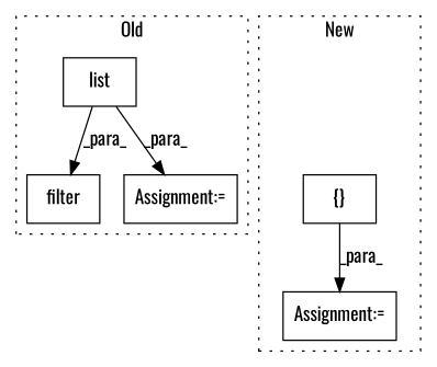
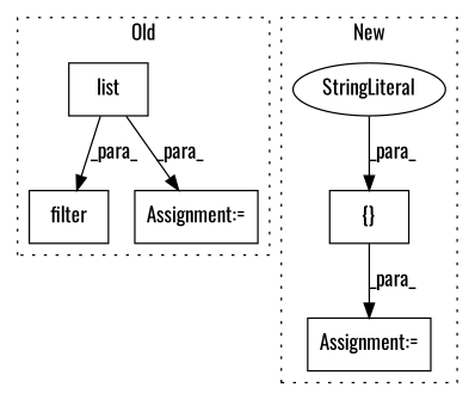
  digraph {
    fontname=Oswald
    node [a=32 fontname=Oswald l=1 shape=box]
    edge [fontname=Oswald]
    n1 [l="7,1" label=filter s="1406,1455"]
    n2 [a=7 label="Assignment:=" s=1400]
    n3 [l="5,1" label=list s="1401,1456"]
    n4 [a=4 l="1,1" label="{}" s="887,905"]
    n5 [a=7 label="Assignment:=" s=1004]
+   n6 [a=45 l=5 label=StringLiteral s=888 shape=ellipse]
    subgraph cluster_1 {
      label=Old
      style=dotted
      n1
      n2
      n3
    }
    subgraph cluster_2 {
      label=New
      style=dotted
      n4
      n5
+     n6
    }
    n3 -> n1 [label=_para_]
    n3 -> n2 [label=_para_]
    n4 -> n5 [label=_para_]
+   n6 -> n4 [label=_para_]
  }
